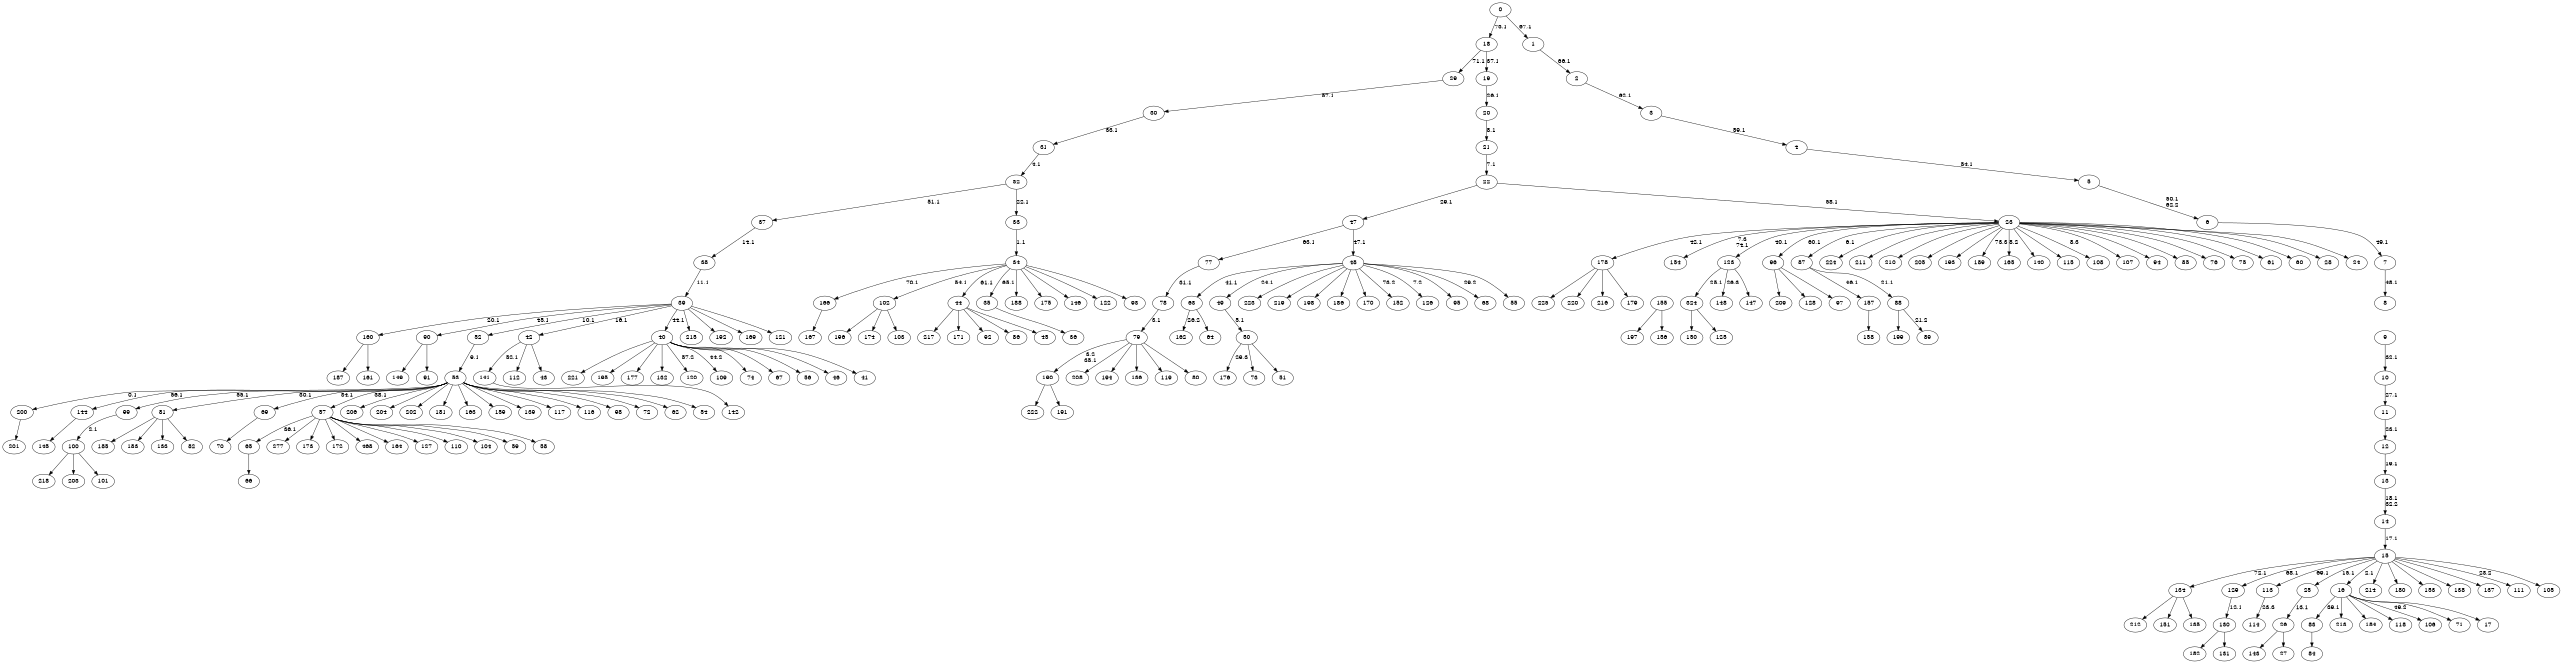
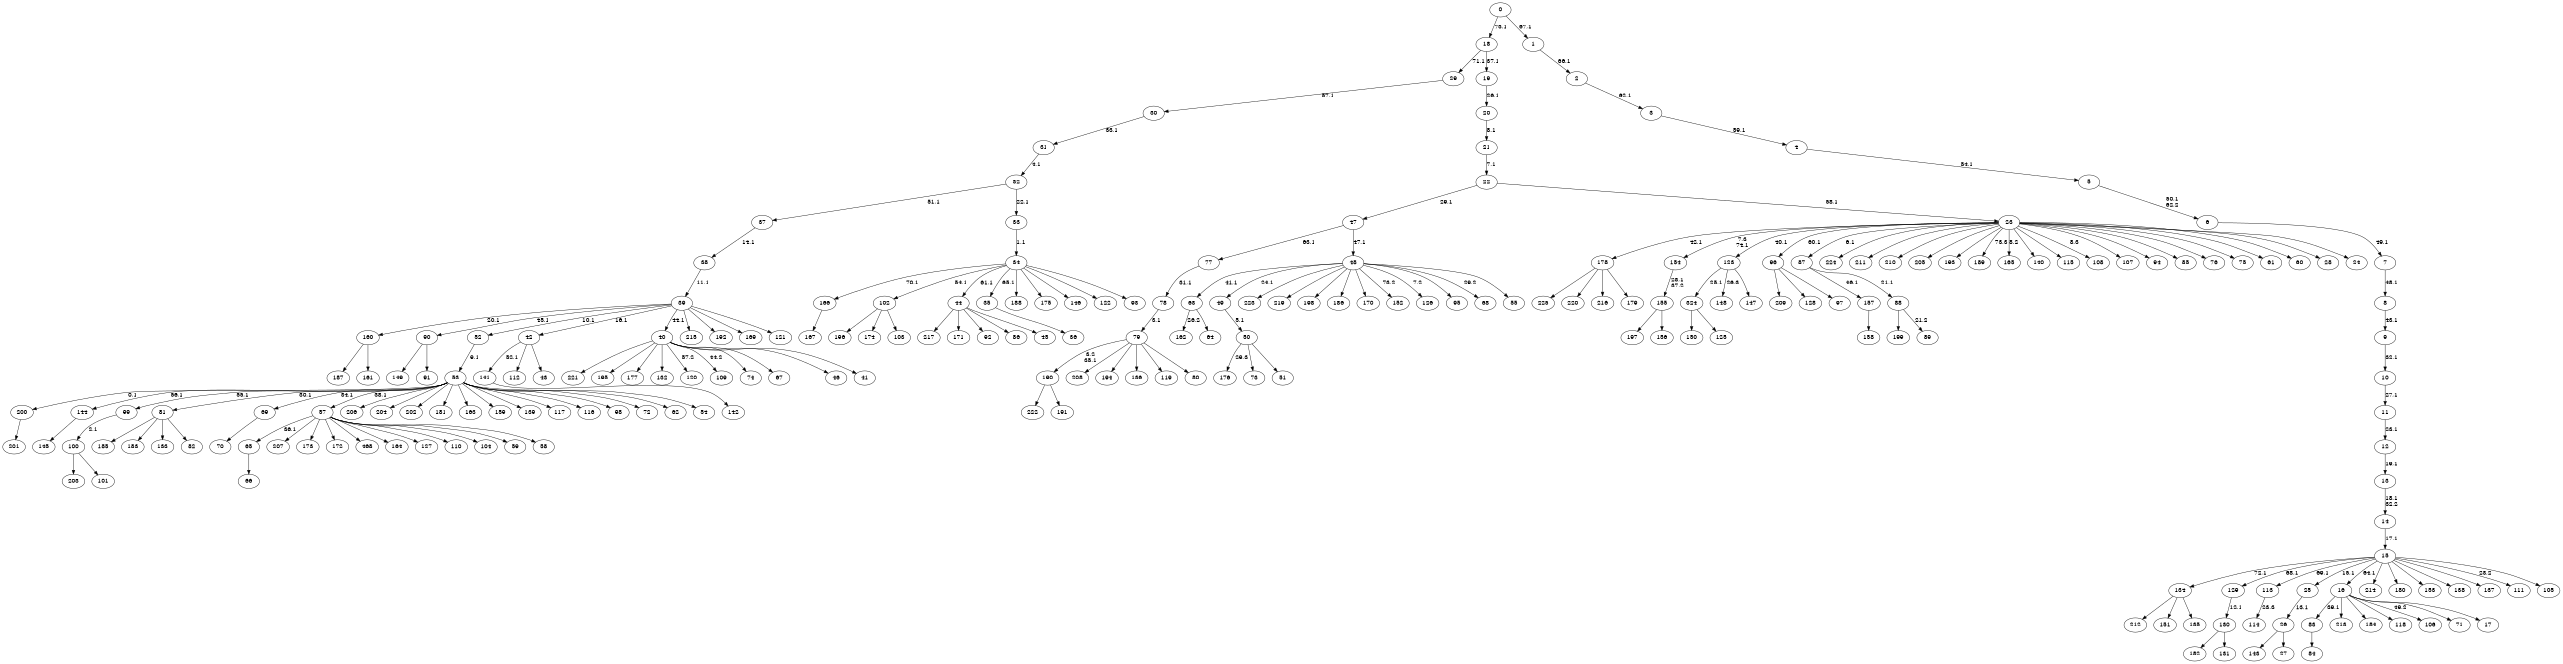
  digraph {
    200
    201
    190
    222
    191
    178
    225
    220
    216
    179
    166
    167
    160
    187
    161
    157
    158
    155
    197
    156
    154
    144
    145
    141
    142
    134
    212
    151
    135
    130
    182
    131
    129
    n34 [label=324]
    150
    125
    123
    148
    147
    113
    114
    102
    196
    174
    103
    100
-   218
    203
    101
    99
    96
    209
    128
    97
    90
    149
    91
    88
    199
    89
    87
    83
    84
    81
    185
    183
    133
    82
    79
    208
    194
    136
    119
    80
    78
    77
    69
    70
    65
    66
    63
    162
    64
    57
-   207 [label=277]
+   207
    173
    172
    n88 [label=468]
    164
    127
    110
    104
    59
    58
    53
    206
    204
    202
    181
    163
    159
    139
    117
    116
    98
    72
    62
    54
    52
    50
    176
    73
    51
    49
    48
    223
    219
    198
    186
    170
    152
    126
    95
    68
    55
    47
    44
    217
    171
    92
    86
    45
    42
    112
    43
    40
    221
    195
    177
    132
    120
    109
    74
    67
-   56
    46
    41
    39
    215
    192
    169
    121
    38
    37
    35
    36
    34
    188
    175
    146
    122
    93
    33
    32
    31
    30
    29
    26
    143
    27
    25
    23
    224
    211
    210
    205
    193
    189
    165
    140
    115
    108
    107
    94
    85
    76
    75
    61
    60
    28
    24
    22
    21
    20
    19
    18
    16
    213
    184
    118
    106
    71
    17
    15
    214
    180
    153
    138
    137
    111
    105
    14
    13
    12
    11
    10
    9
    8
    7
    6
    5
    4
    3
    2
    1
    0
    200 -> 201
    190 -> 222
    190 -> 191
    178 -> 225
    178 -> 220
    178 -> 216
    178 -> 179
    166 -> 167
    160 -> 187
    160 -> 161
    157 -> 158
    155 -> 197
    155 -> 156
+   154 -> 155 [label="28,1\n37,2"]
    144 -> 145
    141 -> 142
    134 -> 212
    134 -> 151
    134 -> 135
    130 -> 182
    130 -> 131
    129 -> 130 [label="12,1"]
    n34 -> 150
    n34 -> 125
    123 -> n34 [label="25,1"]
    123 -> 148 [label="26,3"]
    123 -> 147
    113 -> 114 [label="23,3"]
    102 -> 196
    102 -> 174
    102 -> 103
-   100 -> 218
    100 -> 203
    100 -> 101
    99 -> 100 [label="2,1"]
    96 -> 209
    96 -> 128
    96 -> 97
    90 -> 149
    90 -> 91
    88 -> 199
    88 -> 89 [label="21,2"]
    87 -> 157 [label="46,1"]
    87 -> 88 [label="21,1"]
    83 -> 84
    81 -> 185
    81 -> 183
    81 -> 133
    81 -> 82
    79 -> 190 [label="3,2\n35,1"]
    79 -> 208
    79 -> 194
    79 -> 136
    79 -> 119
    79 -> 80
    78 -> 79 [label="3,1"]
    77 -> 78 [label="31,1"]
    69 -> 70
    65 -> 66
    63 -> 162 [label="26,2"]
    63 -> 64
    57 -> 65 [label="36,1"]
    57 -> 207
    57 -> 173
    57 -> 172
    57 -> n88
    57 -> 164
    57 -> 127
    57 -> 110
    57 -> 104
    57 -> 59
    57 -> 58
    53 -> 200 [label="0,1"]
    53 -> 144 [label="56,1"]
    53 -> 99 [label="55,1"]
    53 -> 81 [label="30,1"]
    53 -> 69 [label="34,1"]
    53 -> 57 [label="38,1"]
    53 -> 206
    53 -> 204
    53 -> 202
    53 -> 181
    53 -> 163
    53 -> 159
    53 -> 139
    53 -> 117
    53 -> 116
    53 -> 98
    53 -> 72
    53 -> 62
    53 -> 54
    52 -> 53 [label="9,1"]
    50 -> 176 [label="29,3"]
    50 -> 73
    50 -> 51
    49 -> 50 [label="5,1"]
    48 -> 63 [label="41,1"]
    48 -> 49 [label="24,1"]
    48 -> 223
    48 -> 219
    48 -> 198
    48 -> 186
    48 -> 170
    48 -> 152 [label="73,2"]
    48 -> 126 [label="7,2"]
    48 -> 95
    48 -> 68 [label="29,2"]
    48 -> 55
    47 -> 77 [label="63,1"]
    47 -> 48 [label="47,1"]
    44 -> 217
    44 -> 171
    44 -> 92
    44 -> 86
    44 -> 45
    42 -> 141 [label="52,1"]
    42 -> 112
    42 -> 43
    40 -> 221
    40 -> 195
    40 -> 177
    40 -> 132
    40 -> 120 [label="57,2"]
    40 -> 109 [label="44,2"]
    40 -> 74
    40 -> 67
-   40 -> 56
    40 -> 46
    40 -> 41
    39 -> 160 [label="20,1"]
    39 -> 90 [label="45,1"]
    39 -> 52 [label="10,1"]
    39 -> 42 [label="16,1"]
    39 -> 40 [label="44,1"]
    39 -> 215
    39 -> 192
    39 -> 169
    39 -> 121
    38 -> 39 [label="11,1"]
    37 -> 38 [label="14,1"]
    35 -> 36
    34 -> 166 [label="70,1"]
    34 -> 102 [label="54,1"]
    34 -> 44 [label="61,1"]
    34 -> 35 [label="65,1"]
    34 -> 188
    34 -> 175
    34 -> 146
    34 -> 122
    34 -> 93
    33 -> 34 [label="1,1"]
    32 -> 37 [label="51,1"]
    32 -> 33 [label="22,1"]
    31 -> 32 [label="4,1"]
    30 -> 31 [label="33,1"]
    29 -> 30 [label="57,1"]
    26 -> 143
    26 -> 27
    25 -> 26 [label="13,1"]
    23 -> 178 [label="42,1"]
    23 -> 154 [label="7,3\n74,1"]
    23 -> 123 [label="40,1"]
    23 -> 96 [label="60,1"]
    23 -> 87 [label="6,1"]
    23 -> 224
    23 -> 211
    23 -> 210
    23 -> 205
    23 -> 193
    23 -> 189 [label="73,3"]
    23 -> 165 [label="8,2"]
    23 -> 140
    23 -> 115
    23 -> 108 [label="8,3"]
    23 -> 107
    23 -> 94
    23 -> 85
    23 -> 76
    23 -> 75
    23 -> 61
    23 -> 60
    23 -> 28
    23 -> 24
    22 -> 47 [label="29,1"]
    22 -> 23 [label="58,1"]
    21 -> 22 [label="7,1"]
    20 -> 21 [label="8,1"]
    19 -> 20 [label="26,1"]
    18 -> 29 [label="71,1"]
    18 -> 19 [label="37,1"]
    16 -> 83 [label="39,1"]
    16 -> 213
    16 -> 184
    16 -> 118
    16 -> 106 [label="49,2"]
    16 -> 71
    16 -> 17
    15 -> 134 [label="72,1"]
    15 -> 129 [label="68,1"]
    15 -> 113 [label="69,1"]
    15 -> 25 [label="15,1"]
-   15 -> 16 [label="2,1"]
+   15 -> 16 [label="64,1"]
    15 -> 214
    15 -> 180
    15 -> 153
    15 -> 138
    15 -> 137
    15 -> 111 [label="23,2"]
    15 -> 105
    14 -> 15 [label="17,1"]
    13 -> 14 [label="18,1\n32,2"]
    12 -> 13 [label="19,1"]
    11 -> 12 [label="23,1"]
    10 -> 11 [label="27,1"]
    9 -> 10 [label="32,1"]
+   8 -> 9 [label="43,1"]
    7 -> 8 [label="48,1"]
    6 -> 7 [label="49,1"]
    5 -> 6 [label="50,1\n62,2"]
    4 -> 5 [label="54,1"]
    3 -> 4 [label="59,1"]
    2 -> 3 [label="62,1"]
    1 -> 2 [label="66,1"]
    0 -> 18 [label="73,1"]
    0 -> 1 [label="67,1"]
  }
